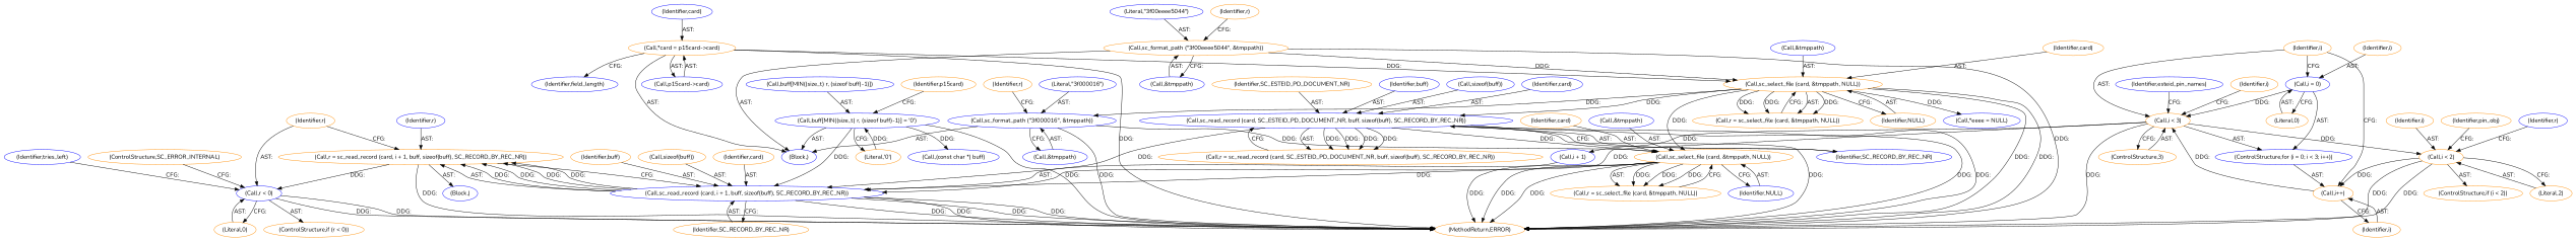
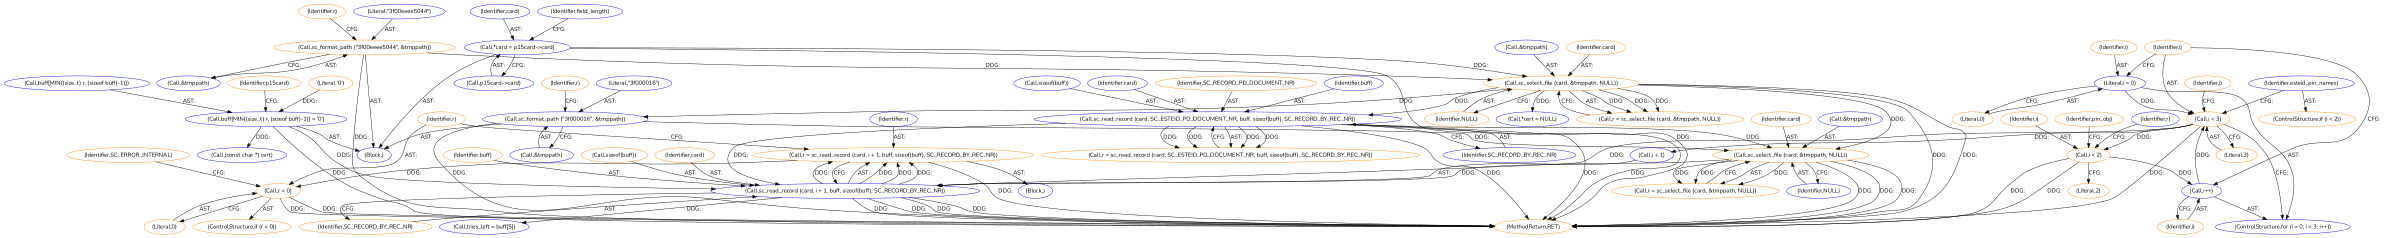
  digraph {
    fontname=Nunito
    node [color=darkorange fontname=Nunito]
    edge [fontname=Nunito]
    n1 [label="(Call,r = sc_read_record (card, i + 1, buff, sizeof(buff), SC_RECORD_BY_REC_NR))"]
    n2 [color=blue label="(Call,sc_read_record (card, i + 1, buff, sizeof(buff), SC_RECORD_BY_REC_NR))"]
-   n3 [color=blue label="(Call,r < 0)"]
-   n4 [label="(MethodReturn,ERROR)"]
+   n3 [label="(Call,r < 0)"]
+   n4 [label="(MethodReturn,RET)"]
    n5 [color=blue label="(Block,)"]
    n6 [label="(Identifier,SC_RECORD_BY_REC_NR)"]
+   n7 [color=blue label="(Call,tries_left = buff[5])"]
    n8 [label="(Literal,0)"]
    n9 [label="(ControlStructure,if (r < 0))"]
    n10 [label="(Call,sc_select_file (card, &tmppath, NULL))"]
    n11 [color=blue label="(Identifier,NULL)"]
    n12 [label="(Call,r = sc_select_file (card, &tmppath, NULL))"]
    n13 [color=blue label="(Call,sc_read_record (card, SC_ESTEID_PD_DOCUMENT_NR, buff, sizeof(buff), SC_RECORD_BY_REC_NR))"]
    n14 [color=blue label="(Identifier,SC_RECORD_BY_REC_NR)"]
    n15 [label="(Call,r = sc_read_record (card, SC_ESTEID_PD_DOCUMENT_NR, buff, sizeof(buff), SC_RECORD_BY_REC_NR))"]
    n16 [label="(Call,sc_select_file (card, &tmppath, NULL))"]
    n17 [color=blue label="(Call,sc_format_path (\"3f000016\", &tmppath))"]
    n18 [label="(Identifier,NULL)"]
-   n19 [color=blue label="(Call,*eeee = NULL)"]
+   n19 [color=blue label="(Call,*cert = NULL)"]
    n20 [label="(Call,r = sc_select_file (card, &tmppath, NULL))"]
    n21 [color=blue label="(Block,)"]
    n22 [color=blue label="(Call,&tmppath)"]
-   n23 [label="(Call,*card = p15card->card)"]
+   n23 [color=blue label="(Call,*card = p15card->card)"]
    n24 [color=blue label="(Call,p15card->card)"]
    n25 [label="(Call,sc_format_path (\"3f00eeee5044\", &tmppath))"]
    n26 [color=blue label="(Call,&tmppath)"]
    n27 [label="(Call,i < 3)"]
    n28 [label="(Call,i < 2)"]
    n29 [color=blue label="(Call,i + 1)"]
    n30 [color=blue label="(ControlStructure,for (i = 0; i < 3; i++))"]
-   n31 [label="(ControlStructure,3)"]
-   n32 [label="(Call,i++)"]
+   n31 [label="(Literal,3)"]
+   n32 [color=blue label="(Call,i++)"]
    n33 [label="(ControlStructure,if (i < 2))"]
    n34 [label="(Literal,2)"]
-   n35 [color=blue label="(Call,i = 0)"]
+   n35 [color=blue label="(Literal,i = 0)"]
    n36 [label="(Literal,0)"]
    n37 [label="(Identifier,i)"]
    n38 [color=blue label="(Call,buff[MIN((size_t) r, (sizeof buff)-1)] = '\0')"]
    n39 [label="(Literal,'\0')"]
-   n40 [color=blue label="(Call,(const char *) buff)"]
+   n40 [color=blue label="(Call,(const char *) cert)"]
    n41 [label="(Identifier,i)"]
    n42 [label="(Identifier,i)"]
    n43 [label="(Identifier,card)"]
    n44 [label="(Identifier,r)"]
    n45 [color=blue label="(Identifier,card)"]
    n46 [color=blue label="(Identifier,esteid_pin_names)"]
    n47 [label="(Identifier,buff)"]
    n48 [label="(Identifier,pin_obj)"]
    n49 [label="(Identifier,card)"]
    n50 [color=blue label="(Call,&tmppath)"]
    n51 [color=blue label="(Identifier,buff)"]
    n52 [color=blue label="(Call,&tmppath)"]
-   n53 [color=blue label="(Identifier,tries_left)"]
    n54 [label="(Identifier,r)"]
    n55 [color=blue label="(Identifier,r)"]
    n56 [label="(Identifier,i)"]
    n57 [label="(Call,sizeof(buff))"]
    n58 [color=blue label="(Literal,\"3f000016\")"]
    n59 [color=blue label="(Call,sizeof(buff))"]
    n60 [color=blue label="(Identifier,r)"]
    n61 [label="(Identifier,i)"]
    n62 [color=blue label="(Call,buff[MIN((size_t) r, (sizeof buff)-1)])"]
    n63 [color=blue label="(Identifier,card)"]
    n64 [label="(Identifier,card)"]
    n65 [color=blue label="(Identifier,field_length)"]
    n66 [label="(Identifier,p15card)"]
    n67 [color=blue label="(Literal,\"3f00eeee5044\")"]
-   n68 [label="(Identifier,SC_ESTEID_PD_DOCUMENT_NR)"]
-   n69 [label="(ControlStructure,SC_ERROR_INTERNAL)"]
+   n68 [label="(Identifier,SC_RECORD_PD_DOCUMENT_NR)"]
+   n69 [label="(Identifier,SC_ERROR_INTERNAL)"]
    n70 [label="(Identifier,r)"]
    n1 -> n2 [label="CFG: "]
    n1 -> n3 [label="DDG: "]
    n1 -> n4 [label="DDG: "]
    n1 -> n5 [label="AST: "]
    n2 -> n1 [label="AST: "]
    n2 -> n1 [label="DDG: "]
    n2 -> n1 [label="DDG: "]
    n2 -> n1 [label="DDG: "]
    n2 -> n1 [label="DDG: "]
    n2 -> n4 [label="DDG: "]
    n2 -> n4 [label="DDG: "]
    n2 -> n4 [label="DDG: "]
    n2 -> n4 [label="DDG: "]
    n2 -> n6 [label="CFG: "]
+   n2 -> n7 [label="DDG: "]
    n3 -> n4 [label="DDG: "]
    n3 -> n4 [label="DDG: "]
    n3 -> n8 [label="CFG: "]
    n3 -> n9 [label="AST: "]
    n6 -> n2 [label="AST: "]
    n8 -> n3 [label="AST: "]
    n10 -> n2 [label="DDG: "]
    n10 -> n4 [label="DDG: "]
    n10 -> n4 [label="DDG: "]
    n10 -> n4 [label="DDG: "]
    n10 -> n11 [label="CFG: "]
    n10 -> n12 [label="AST: "]
    n10 -> n12 [label="DDG: "]
    n10 -> n12 [label="DDG: "]
    n10 -> n12 [label="DDG: "]
    n11 -> n10 [label="AST: "]
    n12 -> n10 [label="CFG: "]
    n13 -> n2 [label="DDG: "]
    n13 -> n4 [label="DDG: "]
    n13 -> n4 [label="DDG: "]
    n13 -> n4 [label="DDG: "]
    n13 -> n10 [label="DDG: "]
    n13 -> n14 [label="CFG: "]
    n13 -> n15 [label="AST: "]
    n13 -> n15 [label="DDG: "]
    n13 -> n15 [label="DDG: "]
    n13 -> n15 [label="DDG: "]
    n13 -> n15 [label="DDG: "]
    n14 -> n13 [label="AST: "]
    n15 -> n13 [label="CFG: "]
    n16 -> n4 [label="DDG: "]
    n16 -> n4 [label="DDG: "]
    n16 -> n10 [label="DDG: "]
    n16 -> n13 [label="DDG: "]
    n16 -> n17 [label="DDG: "]
    n16 -> n18 [label="CFG: "]
    n16 -> n19 [label="DDG: "]
    n16 -> n20 [label="AST: "]
    n16 -> n20 [label="DDG: "]
    n16 -> n20 [label="DDG: "]
    n16 -> n20 [label="DDG: "]
    n17 -> n4 [label="DDG: "]
    n17 -> n10 [label="DDG: "]
    n17 -> n21 [label="AST: "]
    n17 -> n22 [label="CFG: "]
    n18 -> n16 [label="AST: "]
    n20 -> n16 [label="CFG: "]
    n22 -> n17 [label="AST: "]
    n23 -> n4 [label="DDG: "]
    n23 -> n16 [label="DDG: "]
    n23 -> n21 [label="AST: "]
-   n23 -> n24 [label="AST: "]
+   n23 -> n24 [label="CFG: "]
    n24 -> n23 [label="AST: "]
    n25 -> n4 [label="DDG: "]
    n25 -> n16 [label="DDG: "]
    n25 -> n21 [label="AST: "]
    n25 -> n26 [label="CFG: "]
    n26 -> n25 [label="AST: "]
    n27 -> n2 [label="DDG: "]
    n27 -> n4 [label="DDG: "]
    n27 -> n28 [label="DDG: "]
    n27 -> n29 [label="DDG: "]
-   n27 -> n30 [label="AST: "]
+   n27 -> n30 [label="CFG: "]
    n27 -> n31 [label="CFG: "]
    n28 -> n4 [label="DDG: "]
    n28 -> n4 [label="DDG: "]
    n28 -> n32 [label="DDG: "]
-   n28 -> n33 [label="AST: "]
+   n46 -> n33 [label="AST: "]
    n28 -> n34 [label="CFG: "]
    n29 -> n2 [label="AST: "]
    n31 -> n27 [label="AST: "]
    n32 -> n27 [label="DDG: "]
-   n30 -> n32 [label="AST: "]
+   n32 -> n30 [label="AST: "]
    n32 -> n37 [label="CFG: "]
-   n34 -> n28 [label="AST: "]
    n35 -> n27 [label="DDG: "]
    n35 -> n30 [label="AST: "]
    n35 -> n36 [label="CFG: "]
    n36 -> n35 [label="AST: "]
    n37 -> n32 [label="AST: "]
    n38 -> n2 [label="DDG: "]
    n38 -> n4 [label="DDG: "]
    n38 -> n21 [label="AST: "]
-   n38 -> n39 [label="CFG: "]
    n38 -> n40 [label="DDG: "]
    n39 -> n38 [label="DDG: "]
    n41 -> n35 [label="AST: "]
    n42 -> n28 [label="AST: "]
    n43 -> n16 [label="AST: "]
    n44 -> n25 [label="CFG: "]
    n45 -> n23 [label="AST: "]
    n46 -> n27 [label="CFG: "]
    n47 -> n2 [label="AST: "]
    n48 -> n28 [label="CFG: "]
    n49 -> n10 [label="AST: "]
    n50 -> n10 [label="AST: "]
    n51 -> n13 [label="AST: "]
    n52 -> n16 [label="AST: "]
-   n53 -> n3 [label="CFG: "]
    n54 -> n17 [label="CFG: "]
    n55 -> n1 [label="AST: "]
    n56 -> n27 [label="AST: "]
    n56 -> n32 [label="CFG: "]
    n56 -> n35 [label="CFG: "]
    n57 -> n2 [label="AST: "]
    n58 -> n17 [label="AST: "]
    n59 -> n13 [label="AST: "]
    n60 -> n28 [label="CFG: "]
    n61 -> n27 [label="CFG: "]
    n62 -> n38 [label="AST: "]
    n63 -> n13 [label="AST: "]
    n64 -> n2 [label="AST: "]
-   n23 -> n65 [label="CFG: "]
+   n65 -> n23 [label="CFG: "]
    n66 -> n38 [label="CFG: "]
    n67 -> n25 [label="AST: "]
    n68 -> n13 [label="AST: "]
    n69 -> n3 [label="CFG: "]
    n70 -> n1 [label="CFG: "]
    n70 -> n3 [label="AST: "]
  }
